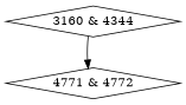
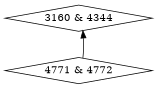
  digraph {
    node [shape=diamond]
    n1 [label="3160 & 4344"]
    n2 [label="4771 & 4772"]
-   n1 -> n2
+   n2 -> n1
  }
